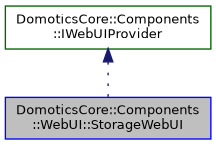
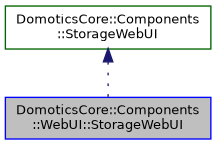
  digraph {
    node [fontname=Helvetica fontsize=10 shape=record style=filled]
    n1 [color=blue fillcolor=grey75 fontcolor=black height=0.2 label="DomoticsCore::Components\l::WebUI::StorageWebUI" width=0.4]
-   n2 [color=darkgreen fillcolor=white height=0.2 label="DomoticsCore::Components\l::IWebUIProvider" width=0.4]
+   n2 [color=darkgreen fillcolor=white height=0.2 label="DomoticsCore::Components\l::StorageWebUI" width=0.4]
    n2 -> n1 [color=midnightblue dir=back fontname=Helvetica fontsize=10 labelfontname=Helvetica labelfontsize=10 style=dotted]
  }
